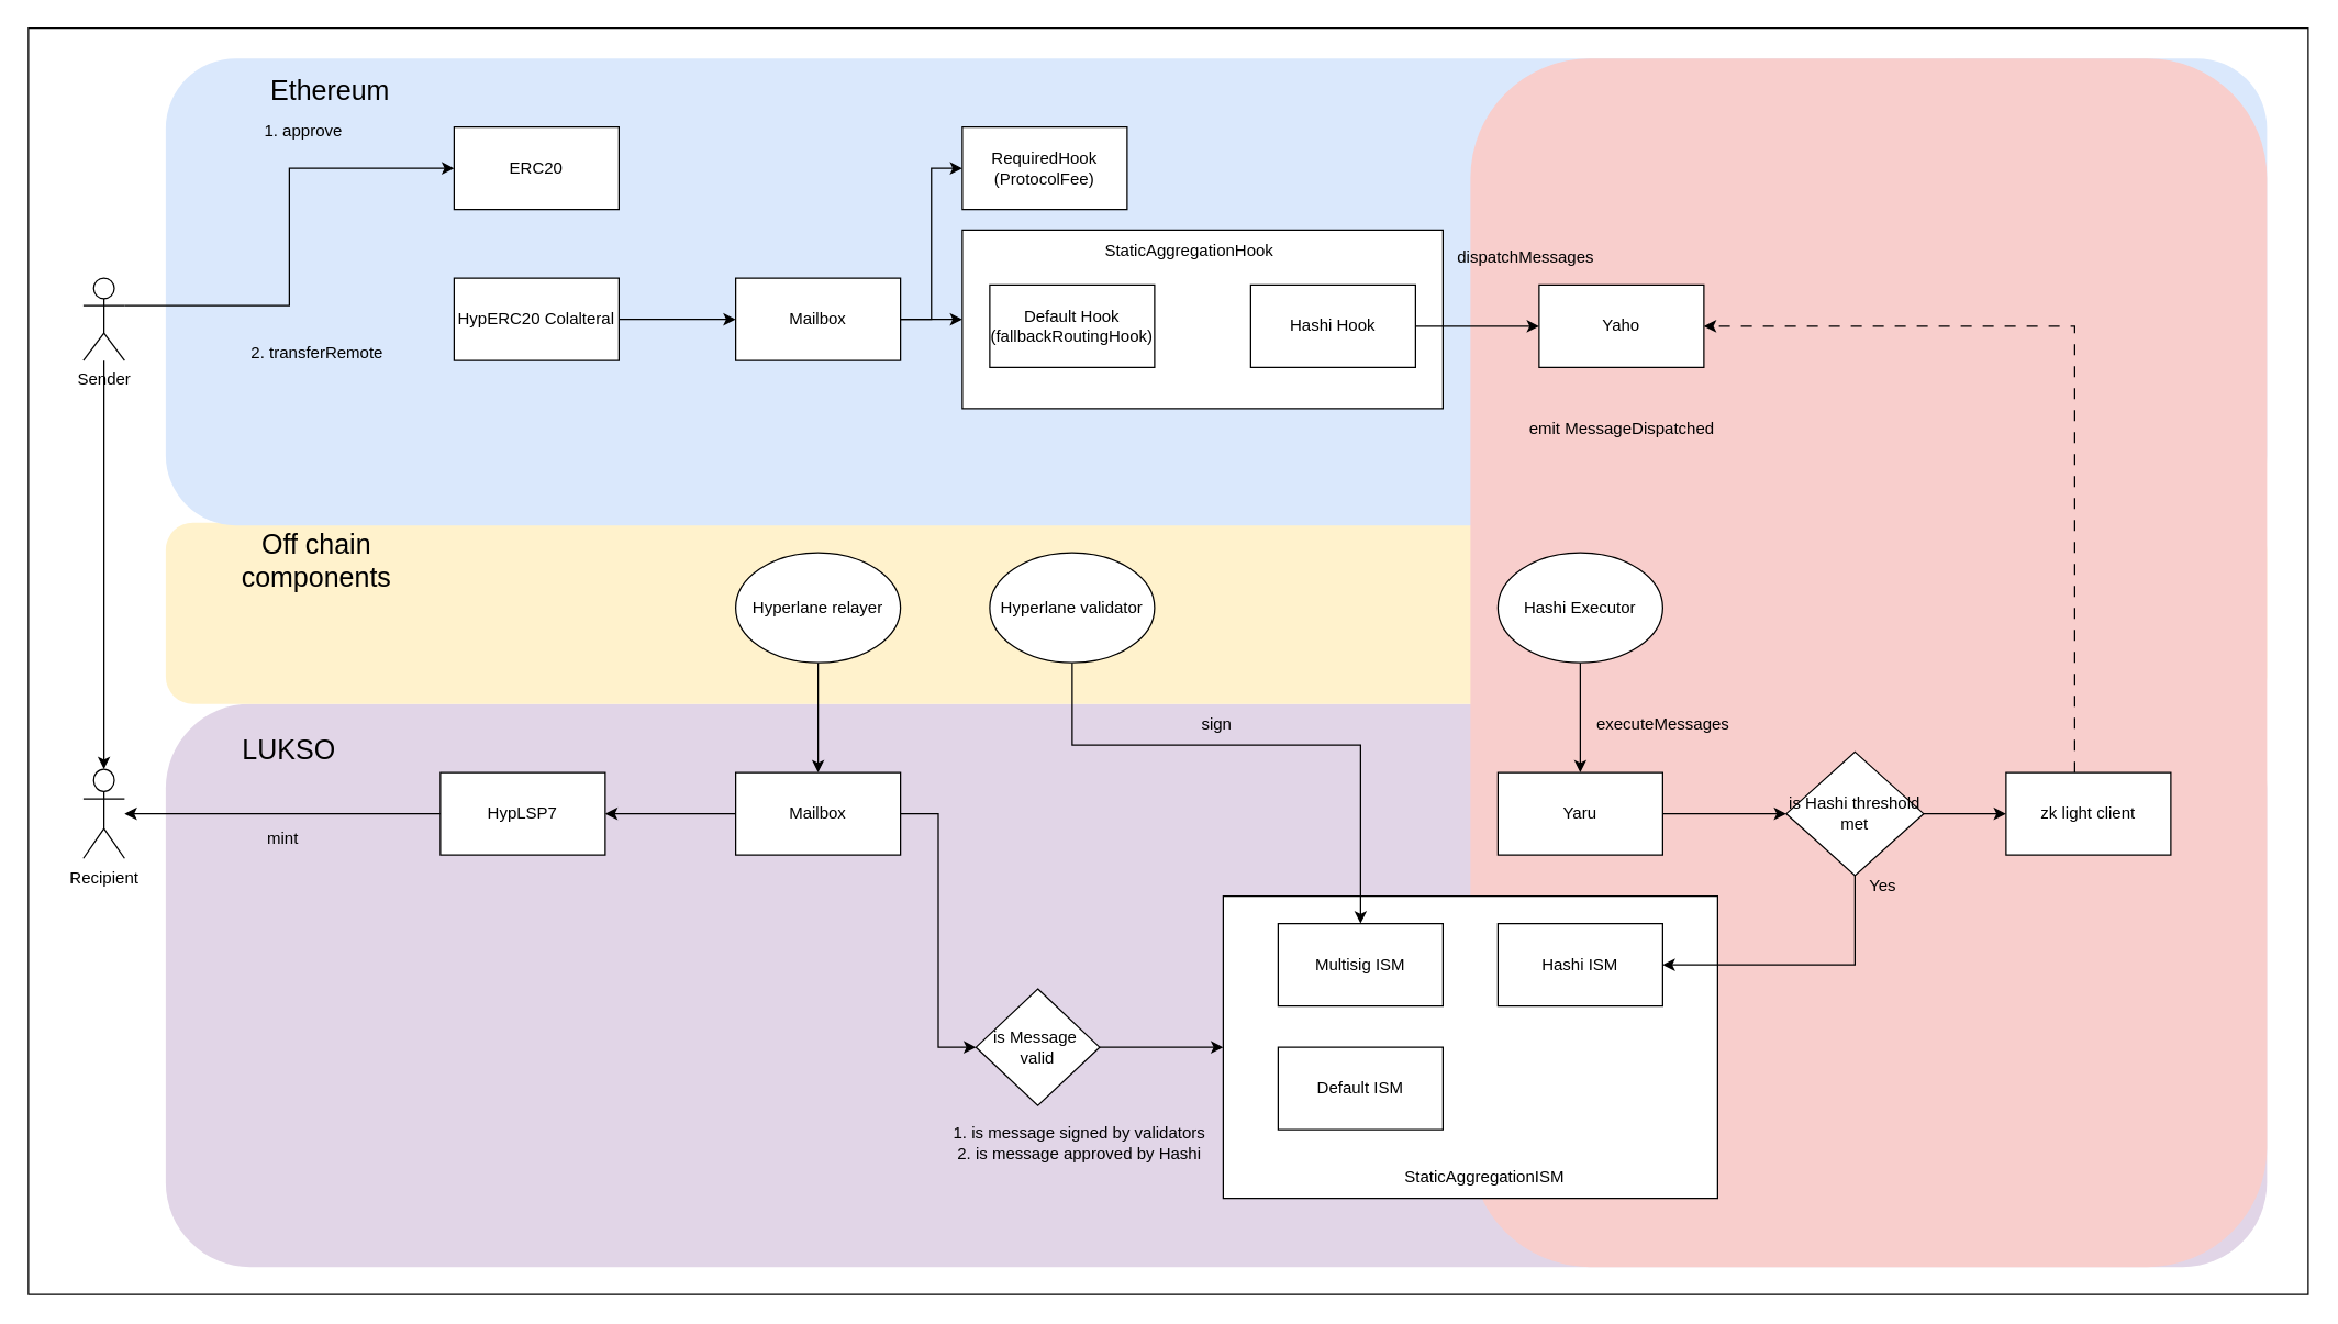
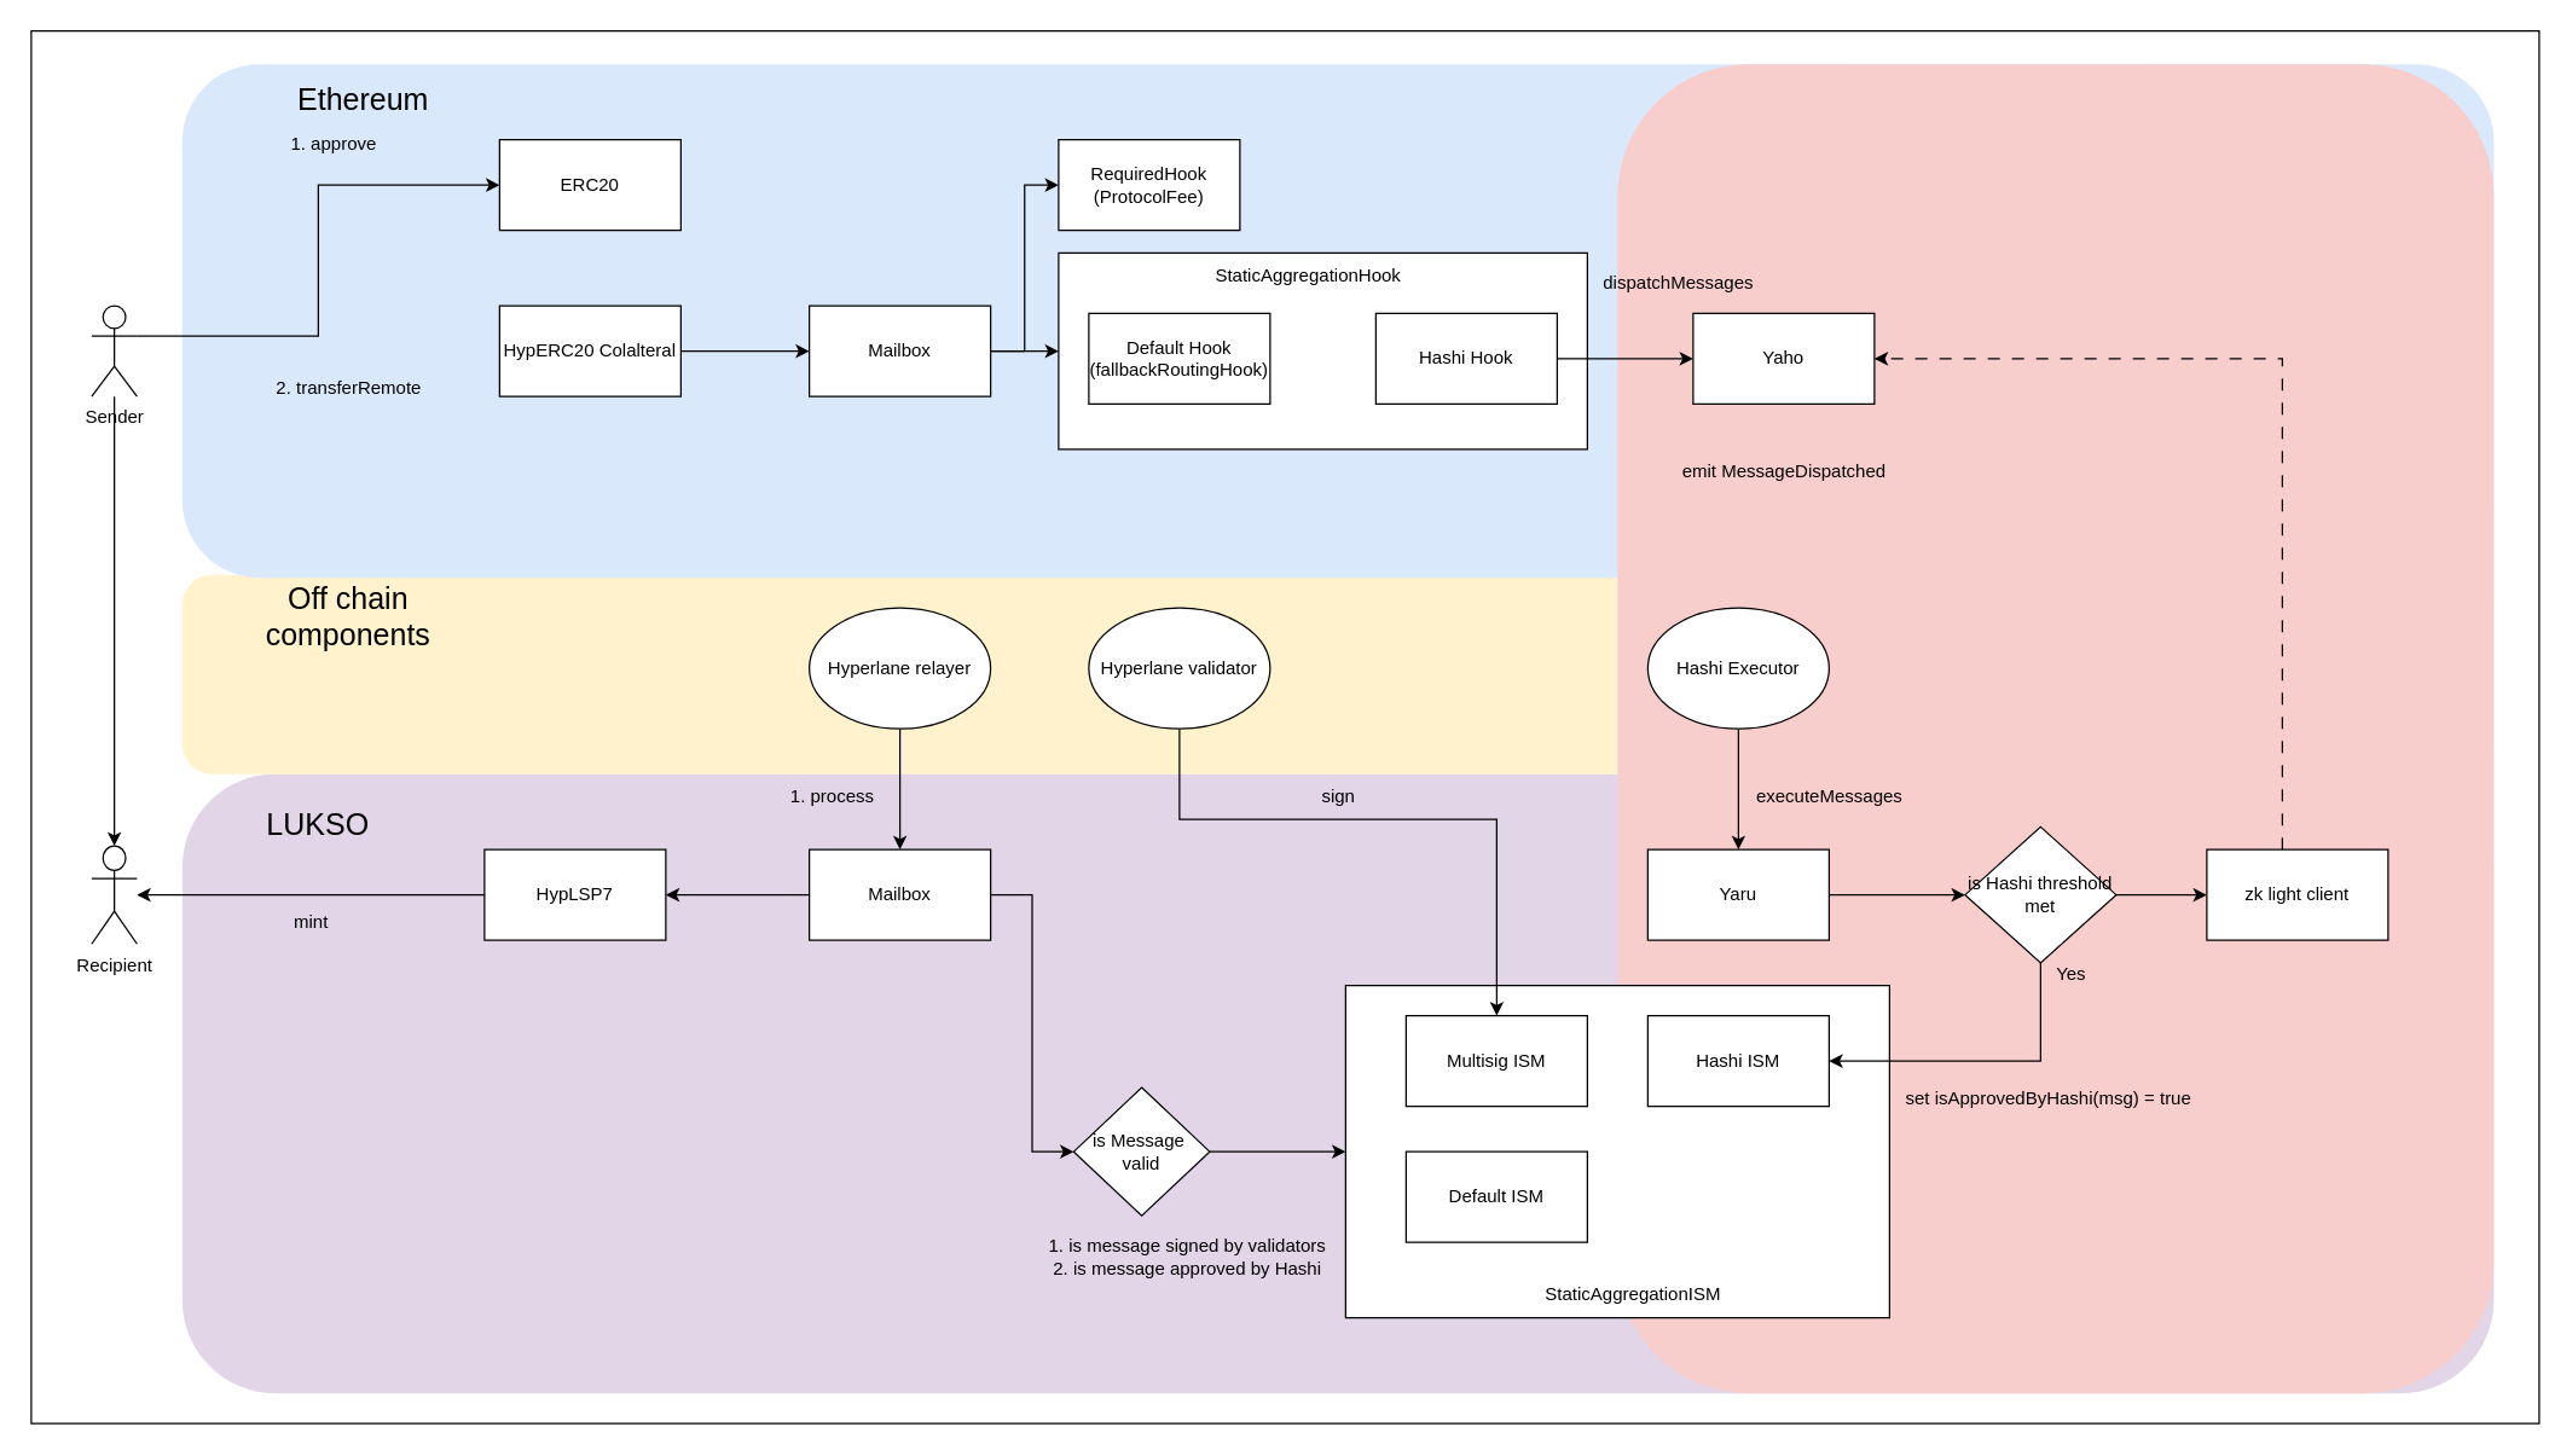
  <mxCell id="0" />
  <mxCell id="1" parent="0" />
  <mxCell id="2" value="" style="rounded=0;whiteSpace=wrap;html=1;" vertex="1" parent="1"><mxGeometry x="20" y="20" width="1660" height="922" as="geometry" /></mxCell>
  <mxCell id="3" value="" style="rounded=1;whiteSpace=wrap;html=1;fillColor=#e1d5e7;strokeColor=none;" vertex="1" parent="1"><mxGeometry x="120" y="512" width="1530" height="410" as="geometry" /></mxCell>
  <mxCell id="4" value="" style="rounded=1;whiteSpace=wrap;html=1;fillColor=#fff2cc;strokeColor=none;" vertex="1" parent="1"><mxGeometry x="120" y="380" width="1530" height="132" as="geometry" /></mxCell>
  <mxCell id="5" value="" style="rounded=1;whiteSpace=wrap;html=1;fillColor=#dae8fc;strokeColor=none;" vertex="1" parent="1"><mxGeometry x="120" y="42" width="1530" height="340" as="geometry" /></mxCell>
  <mxCell id="6" value="" style="rounded=1;whiteSpace=wrap;html=1;fillColor=#f8cecc;strokeColor=none;" vertex="1" parent="1"><mxGeometry x="1070" y="42" width="580" height="880" as="geometry" /></mxCell>
  <mxCell id="7" value="" style="rounded=0;whiteSpace=wrap;html=1;" vertex="1" parent="1"><mxGeometry x="700" y="167" width="350" height="130" as="geometry" /></mxCell>
  <mxCell id="8" value="" style="rounded=0;whiteSpace=wrap;html=1;" vertex="1" parent="1"><mxGeometry x="890" y="652" width="360" height="220" as="geometry" /></mxCell>
  <mxCell id="9" value="ERC20" style="rounded=0;whiteSpace=wrap;html=1;" vertex="1" parent="1"><mxGeometry x="330" y="92" width="120" height="60" as="geometry" /></mxCell>
  <mxCell id="10" style="edgeStyle=orthogonalEdgeStyle;rounded=0;orthogonalLoop=1;jettySize=auto;html=1;entryX=0;entryY=0.5;entryDx=0;entryDy=0;" edge="1" parent="1" source="11" target="14"><mxGeometry relative="1" as="geometry" /></mxCell>
  <mxCell id="11" value="HypERC20 Colalteral" style="rounded=0;whiteSpace=wrap;html=1;" vertex="1" parent="1"><mxGeometry x="330" y="202" width="120" height="60" as="geometry" /></mxCell>
  <mxCell id="12" style="edgeStyle=orthogonalEdgeStyle;rounded=0;orthogonalLoop=1;jettySize=auto;html=1;entryX=0;entryY=0.5;entryDx=0;entryDy=0;" edge="1" parent="1" source="14" target="7"><mxGeometry relative="1" as="geometry" /></mxCell>
  <mxCell id="13" style="edgeStyle=orthogonalEdgeStyle;rounded=0;orthogonalLoop=1;jettySize=auto;html=1;entryX=0;entryY=0.5;entryDx=0;entryDy=0;" edge="1" parent="1" source="14" target="62"><mxGeometry relative="1" as="geometry" /></mxCell>
  <mxCell id="14" value="Mailbox" style="rounded=0;whiteSpace=wrap;html=1;" vertex="1" parent="1"><mxGeometry x="535" y="202" width="120" height="60" as="geometry" /></mxCell>
  <mxCell id="15" value="Default Hook&lt;div&gt;(fallbackRoutingHook)&lt;/div&gt;" style="rounded=0;whiteSpace=wrap;html=1;" vertex="1" parent="1"><mxGeometry x="720" y="207" width="120" height="60" as="geometry" /></mxCell>
  <mxCell id="16" style="edgeStyle=orthogonalEdgeStyle;rounded=0;orthogonalLoop=1;jettySize=auto;html=1;entryX=0;entryY=0.5;entryDx=0;entryDy=0;" edge="1" parent="1" source="17" target="18"><mxGeometry relative="1" as="geometry" /></mxCell>
  <mxCell id="17" value="Hashi Hook" style="rounded=0;whiteSpace=wrap;html=1;" vertex="1" parent="1"><mxGeometry x="910" y="207" width="120" height="60" as="geometry" /></mxCell>
  <mxCell id="18" value="Yaho" style="rounded=0;whiteSpace=wrap;html=1;" vertex="1" parent="1"><mxGeometry x="1120" y="207" width="120" height="60" as="geometry" /></mxCell>
  <mxCell id="19" style="edgeStyle=orthogonalEdgeStyle;rounded=0;orthogonalLoop=1;jettySize=auto;html=1;" edge="1" parent="1" source="20" target="39"><mxGeometry relative="1" as="geometry" /></mxCell>
  <mxCell id="20" value="Yaru" style="rounded=0;whiteSpace=wrap;html=1;" vertex="1" parent="1"><mxGeometry x="1090" y="562" width="120" height="60" as="geometry" /></mxCell>
  <mxCell id="21" value="Hashi ISM" style="rounded=0;whiteSpace=wrap;html=1;" vertex="1" parent="1"><mxGeometry x="1090" y="672" width="120" height="60" as="geometry" /></mxCell>
  <mxCell id="22" style="edgeStyle=orthogonalEdgeStyle;rounded=0;orthogonalLoop=1;jettySize=auto;html=1;entryX=1;entryY=0.5;entryDx=0;entryDy=0;dashed=1;dashPattern=8 8;" edge="1" parent="1" source="23" target="18"><mxGeometry relative="1" as="geometry"><Array as="points"><mxPoint x="1510" y="237" /></Array></mxGeometry></mxCell>
  <mxCell id="23" value="zk light client" style="rounded=0;whiteSpace=wrap;html=1;" vertex="1" parent="1"><mxGeometry x="1460" y="562" width="120" height="60" as="geometry" /></mxCell>
  <mxCell id="24" value="Multisig ISM" style="rounded=0;whiteSpace=wrap;html=1;" vertex="1" parent="1"><mxGeometry x="930" y="672" width="120" height="60" as="geometry" /></mxCell>
  <mxCell id="25" value="Default ISM" style="rounded=0;whiteSpace=wrap;html=1;" vertex="1" parent="1"><mxGeometry x="930" y="762" width="120" height="60" as="geometry" /></mxCell>
  <mxCell id="26" value="StaticAggregationISM" style="text;html=1;align=center;verticalAlign=middle;resizable=0;points=[];autosize=1;strokeColor=none;fillColor=none;" vertex="1" parent="1"><mxGeometry x="1010" y="842" width="140" height="30" as="geometry" /></mxCell>
  <mxCell id="27" value="StaticAggregationHook" style="text;html=1;align=center;verticalAlign=middle;resizable=0;points=[];autosize=1;strokeColor=none;fillColor=none;" vertex="1" parent="1"><mxGeometry x="790" y="167" width="150" height="30" as="geometry" /></mxCell>
  <mxCell id="28" style="edgeStyle=orthogonalEdgeStyle;rounded=0;orthogonalLoop=1;jettySize=auto;html=1;" edge="1" parent="1" source="29" target="33"><mxGeometry relative="1" as="geometry" /></mxCell>
  <mxCell id="29" value="HypLSP7" style="rounded=0;whiteSpace=wrap;html=1;" vertex="1" parent="1"><mxGeometry x="320" y="562" width="120" height="60" as="geometry" /></mxCell>
  <mxCell id="30" style="edgeStyle=orthogonalEdgeStyle;rounded=0;orthogonalLoop=1;jettySize=auto;html=1;entryX=0;entryY=0.5;entryDx=0;entryDy=0;" edge="1" parent="1" source="32" target="41"><mxGeometry relative="1" as="geometry" /></mxCell>
  <mxCell id="31" style="edgeStyle=orthogonalEdgeStyle;rounded=0;orthogonalLoop=1;jettySize=auto;html=1;" edge="1" parent="1" source="32" target="29"><mxGeometry relative="1" as="geometry" /></mxCell>
  <mxCell id="32" value="Mailbox" style="rounded=0;whiteSpace=wrap;html=1;" vertex="1" parent="1"><mxGeometry x="535" y="562" width="120" height="60" as="geometry" /></mxCell>
  <mxCell id="33" value="Recipient" style="shape=umlActor;verticalLabelPosition=bottom;verticalAlign=top;html=1;outlineConnect=0;" vertex="1" parent="1"><mxGeometry x="60" y="559.5" width="30" height="65" as="geometry" /></mxCell>
  <mxCell id="34" style="edgeStyle=orthogonalEdgeStyle;rounded=0;orthogonalLoop=1;jettySize=auto;html=1;entryX=0;entryY=0.5;entryDx=0;entryDy=0;exitX=1;exitY=0.333;exitDx=0;exitDy=0;exitPerimeter=0;" edge="1" parent="1" source="36" target="9"><mxGeometry relative="1" as="geometry" /></mxCell>
  <mxCell id="35" style="edgeStyle=orthogonalEdgeStyle;rounded=0;orthogonalLoop=1;jettySize=auto;html=1;" edge="1" parent="1" source="36" target="33"><mxGeometry relative="1" as="geometry" /></mxCell>
  <mxCell id="36" value="Sender" style="shape=umlActor;verticalLabelPosition=bottom;verticalAlign=top;html=1;outlineConnect=0;" vertex="1" parent="1"><mxGeometry x="60" y="202" width="30" height="60" as="geometry" /></mxCell>
  <mxCell id="37" style="edgeStyle=orthogonalEdgeStyle;rounded=0;orthogonalLoop=1;jettySize=auto;html=1;" edge="1" parent="1" source="39" target="23"><mxGeometry relative="1" as="geometry" /></mxCell>
  <mxCell id="38" style="edgeStyle=orthogonalEdgeStyle;rounded=0;orthogonalLoop=1;jettySize=auto;html=1;entryX=1;entryY=0.5;entryDx=0;entryDy=0;" edge="1" parent="1" source="39" target="21"><mxGeometry relative="1" as="geometry"><Array as="points"><mxPoint x="1350" y="702" /></Array></mxGeometry></mxCell>
  <mxCell id="39" value="is Hashi threshold met" style="rhombus;whiteSpace=wrap;html=1;" vertex="1" parent="1"><mxGeometry x="1300" y="547" width="100" height="90" as="geometry" /></mxCell>
  <mxCell id="40" style="edgeStyle=orthogonalEdgeStyle;rounded=0;orthogonalLoop=1;jettySize=auto;html=1;entryX=0;entryY=0.5;entryDx=0;entryDy=0;" edge="1" parent="1" source="41" target="8"><mxGeometry relative="1" as="geometry" /></mxCell>
  <mxCell id="41" value="is Message&amp;nbsp;&lt;div&gt;valid&lt;/div&gt;" style="rhombus;whiteSpace=wrap;html=1;" vertex="1" parent="1"><mxGeometry x="710" y="719.5" width="90" height="85" as="geometry" /></mxCell>
  <mxCell id="42" value="1. approve" style="text;html=1;align=center;verticalAlign=middle;resizable=0;points=[];autosize=1;strokeColor=none;fillColor=none;" vertex="1" parent="1"><mxGeometry x="180" y="80" width="80" height="30" as="geometry" /></mxCell>
  <mxCell id="43" value="2. transferRemote" style="text;html=1;align=center;verticalAlign=middle;resizable=0;points=[];autosize=1;strokeColor=none;fillColor=none;" vertex="1" parent="1"><mxGeometry x="170" y="242" width="120" height="30" as="geometry" /></mxCell>
  <mxCell id="44" value="emit MessageDispatched" style="text;html=1;align=center;verticalAlign=middle;resizable=0;points=[];autosize=1;strokeColor=none;fillColor=none;" vertex="1" parent="1"><mxGeometry x="1100" y="297" width="160" height="30" as="geometry" /></mxCell>
  <mxCell id="45" style="edgeStyle=orthogonalEdgeStyle;rounded=0;orthogonalLoop=1;jettySize=auto;html=1;entryX=0.5;entryY=0;entryDx=0;entryDy=0;" edge="1" parent="1" source="46" target="20"><mxGeometry relative="1" as="geometry" /></mxCell>
  <mxCell id="46" value="Hashi Executor" style="ellipse;whiteSpace=wrap;html=1;" vertex="1" parent="1"><mxGeometry x="1090" y="402" width="120" height="80" as="geometry" /></mxCell>
  <mxCell id="47" value="executeMessages" style="text;html=1;align=center;verticalAlign=middle;resizable=0;points=[];autosize=1;strokeColor=none;fillColor=none;" vertex="1" parent="1"><mxGeometry x="1150" y="512" width="120" height="30" as="geometry" /></mxCell>
+ <mxCell id="48" value="set isApprovedByHashi(msg) = true" style="text;html=1;align=center;verticalAlign=middle;resizable=0;points=[];autosize=1;strokeColor=none;fillColor=none;" vertex="1" parent="1"><mxGeometry x="1250" y="712" width="210" height="30" as="geometry" /></mxCell>
  <mxCell id="49" value="Yes" style="text;html=1;align=center;verticalAlign=middle;resizable=0;points=[];autosize=1;strokeColor=none;fillColor=none;" vertex="1" parent="1"><mxGeometry x="1350" y="630" width="40" height="30" as="geometry" /></mxCell>
  <mxCell id="50" style="edgeStyle=orthogonalEdgeStyle;rounded=0;orthogonalLoop=1;jettySize=auto;html=1;entryX=0.5;entryY=0;entryDx=0;entryDy=0;" edge="1" parent="1" source="51" target="24"><mxGeometry relative="1" as="geometry"><Array as="points"><mxPoint x="780" y="542" /><mxPoint x="990" y="542" /></Array></mxGeometry></mxCell>
  <mxCell id="51" value="Hyperlane validator" style="ellipse;whiteSpace=wrap;html=1;" vertex="1" parent="1"><mxGeometry x="720" y="402" width="120" height="80" as="geometry" /></mxCell>
  <mxCell id="52" value="sign" style="text;html=1;align=center;verticalAlign=middle;resizable=0;points=[];autosize=1;strokeColor=none;fillColor=none;" vertex="1" parent="1"><mxGeometry x="860" y="512" width="50" height="30" as="geometry" /></mxCell>
  <mxCell id="53" style="edgeStyle=orthogonalEdgeStyle;rounded=0;orthogonalLoop=1;jettySize=auto;html=1;entryX=0.5;entryY=0;entryDx=0;entryDy=0;" edge="1" parent="1" source="54" target="32"><mxGeometry relative="1" as="geometry" /></mxCell>
  <mxCell id="54" value="Hyperlane relayer" style="ellipse;whiteSpace=wrap;html=1;" vertex="1" parent="1"><mxGeometry x="535" y="402" width="120" height="80" as="geometry" /></mxCell>
+ <mxCell id="55" value="1. process" style="text;html=1;align=center;verticalAlign=middle;resizable=0;points=[];autosize=1;strokeColor=none;fillColor=none;" vertex="1" parent="1"><mxGeometry x="510" y="512" width="80" height="30" as="geometry" /></mxCell>
  <mxCell id="56" value="1. is message signed by validators&lt;div&gt;2. is message approved by Hashi&lt;/div&gt;" style="text;html=1;align=center;verticalAlign=middle;resizable=0;points=[];autosize=1;strokeColor=none;fillColor=none;" vertex="1" parent="1"><mxGeometry x="680" y="812" width="210" height="40" as="geometry" /></mxCell>
  <mxCell id="57" value="mint" style="text;html=1;align=center;verticalAlign=middle;resizable=0;points=[];autosize=1;strokeColor=none;fillColor=none;" vertex="1" parent="1"><mxGeometry x="180" y="594.5" width="50" height="30" as="geometry" /></mxCell>
  <mxCell id="58" value="&lt;font style=&quot;font-size: 20px;&quot;&gt;Ethereum&lt;/font&gt;" style="text;html=1;align=center;verticalAlign=middle;whiteSpace=wrap;rounded=0;" vertex="1" parent="1"><mxGeometry x="210" y="50" width="60" height="30" as="geometry" /></mxCell>
  <mxCell id="59" value="&lt;font style=&quot;font-size: 20px;&quot;&gt;Off chain components&lt;/font&gt;" style="text;html=1;align=center;verticalAlign=middle;whiteSpace=wrap;rounded=0;" vertex="1" parent="1"><mxGeometry x="170" y="392" width="120" height="30" as="geometry" /></mxCell>
  <mxCell id="60" value="&lt;font style=&quot;font-size: 20px;&quot;&gt;LUKSO&lt;/font&gt;" style="text;html=1;align=center;verticalAlign=middle;whiteSpace=wrap;rounded=0;" vertex="1" parent="1"><mxGeometry x="180" y="529.5" width="60" height="30" as="geometry" /></mxCell>
  <mxCell id="61" value="dispatchMessages" style="text;html=1;align=center;verticalAlign=middle;resizable=0;points=[];autosize=1;strokeColor=none;fillColor=none;" vertex="1" parent="1"><mxGeometry x="1050" y="172" width="120" height="30" as="geometry" /></mxCell>
  <mxCell id="62" value="RequiredHook&lt;br&gt;(ProtocolFee)" style="rounded=0;whiteSpace=wrap;html=1;" vertex="1" parent="1"><mxGeometry x="700" y="92" width="120" height="60" as="geometry" /></mxCell>
